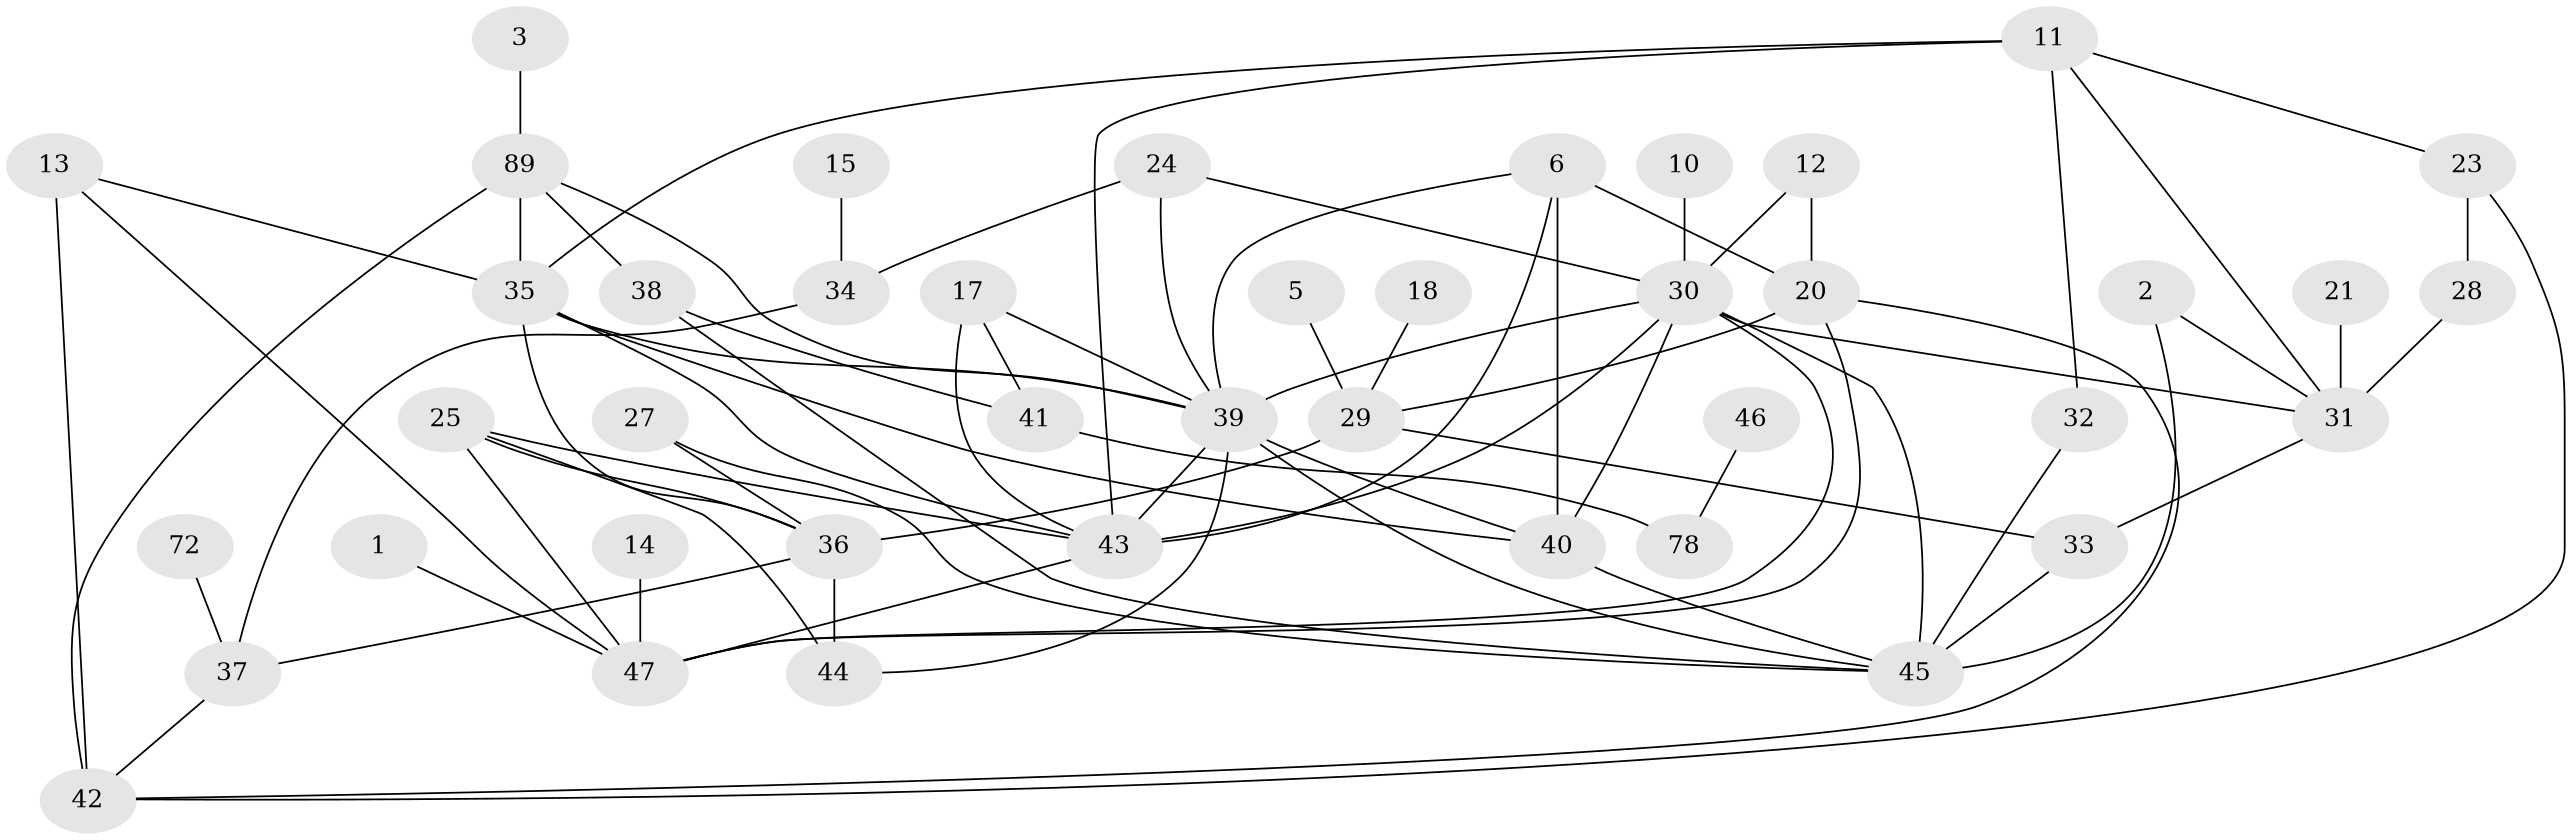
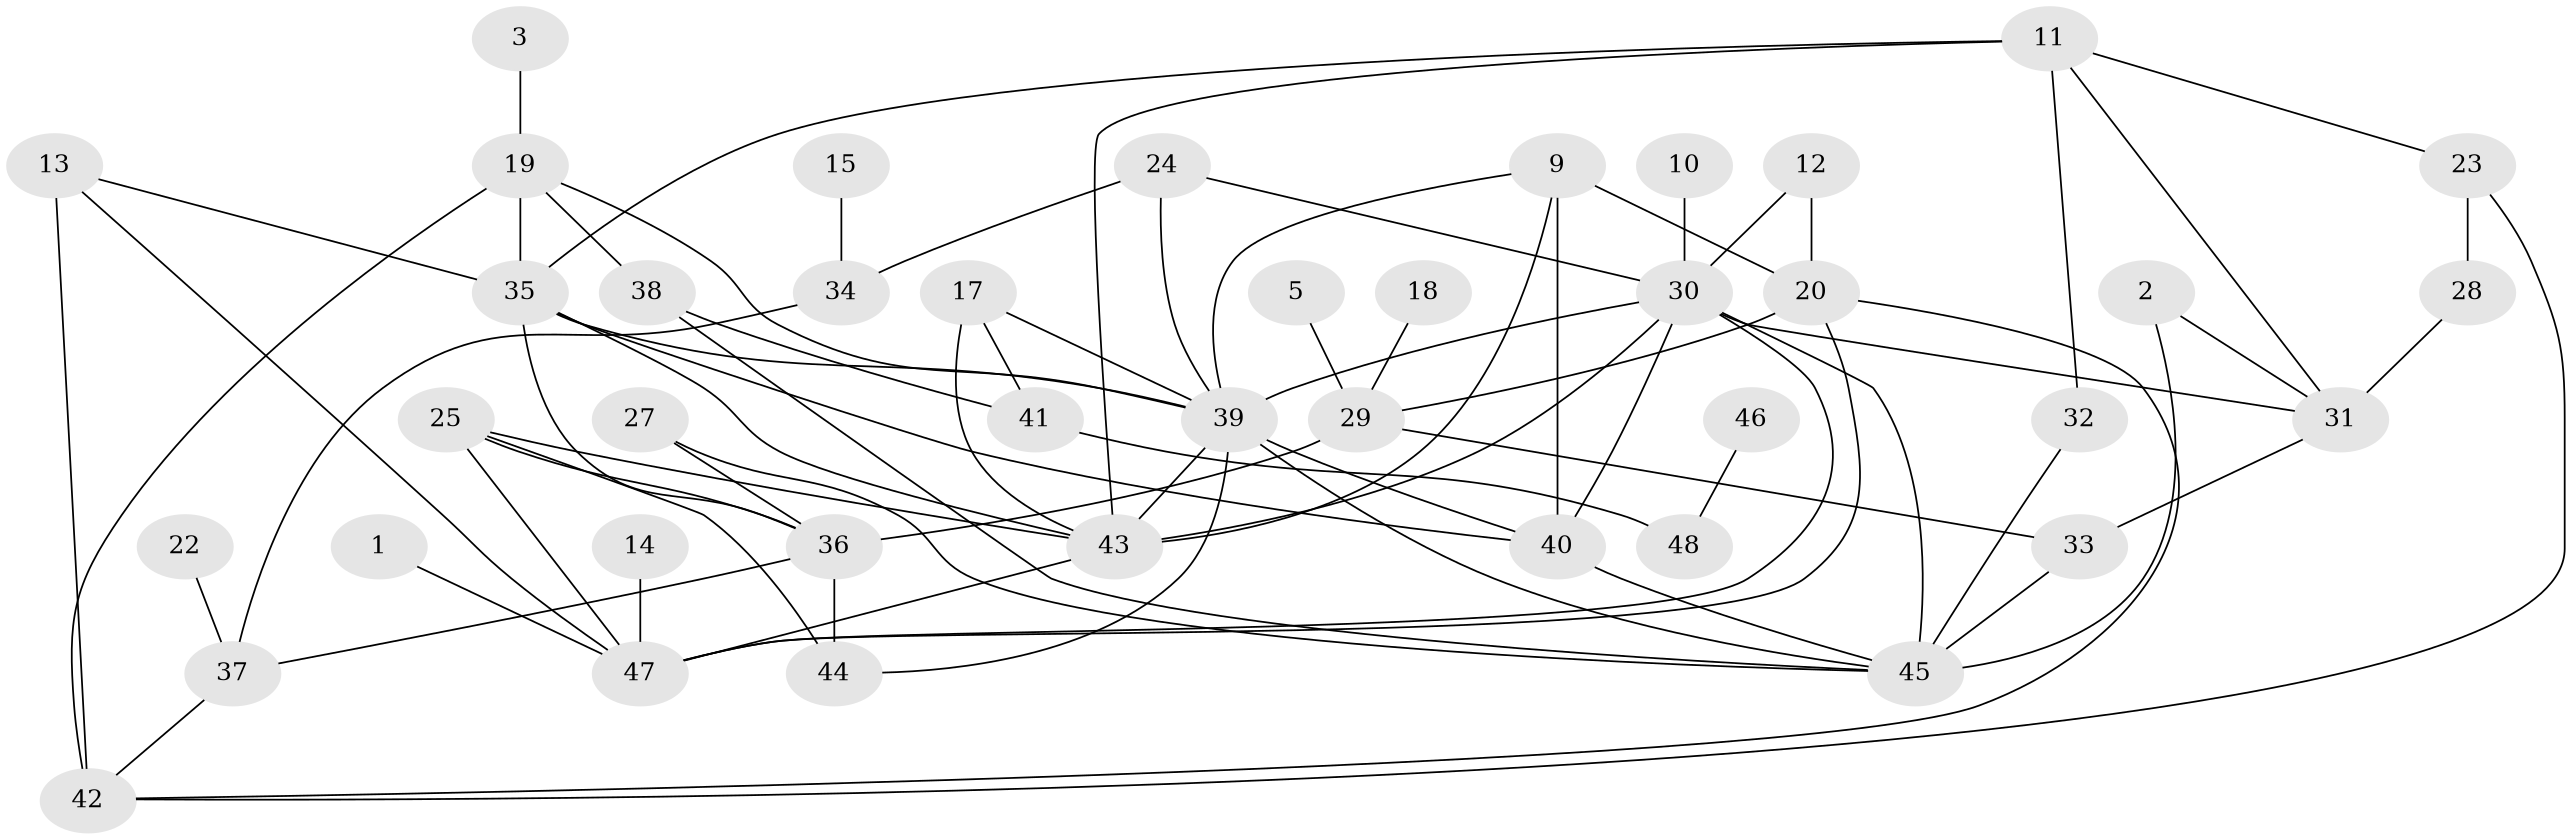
  graph {
    node [color=gray90 style=filled]
    edge [weight=1.0]
    1
    47
    2
    31
    45
    33
    39
    40
    43
    44
    3
-   19 [label=89]
+   19
    35
    42
    38
    5
    29
    36
-   6
+   6 [label=9]
    20
    10
    30
    11
    23
    32
    28
    12
    13
    14
    15
    34
    37
    17
    41
-   48 [label=78]
+   48
    18
-   21
-   22 [label=72]
+   22
    24
    25
    27
    46
    1 -- 47
    2 -- 31
    2 -- 45
    31 -- 33
    33 -- 45 [weight=2.0]
    39 -- 45
    39 -- 40 [weight=2.0]
    39 -- 43
    39 -- 44
    40 -- 45
    43 -- 47
    3 -- 19
    19 -- 39
    19 -- 35
    19 -- 42 [weight=3.0]
    19 -- 38 [weight=2.0]
    35 -- 39
    35 -- 40
    35 -- 43
    35 -- 36
    38 -- 45
    38 -- 41
    5 -- 29
    29 -- 33
    29 -- 36
    36 -- 44
    36 -- 37
    6 -- 39
    6 -- 40 [weight=2.0]
    6 -- 43
    6 -- 20
    20 -- 47
    20 -- 42
    20 -- 29
    10 -- 30
    30 -- 47
    30 -- 31
    30 -- 45
    30 -- 39
    30 -- 40 [weight=2.0]
    30 -- 43
    11 -- 31
    11 -- 43
    11 -- 35
    11 -- 23
    11 -- 32
    23 -- 42
    23 -- 28
    32 -- 45
    28 -- 31
    12 -- 20
    12 -- 30
    13 -- 47
    13 -- 35
    13 -- 42
    14 -- 47
    15 -- 34
    34 -- 37
    37 -- 42
    17 -- 39
    17 -- 43
    17 -- 41
    41 -- 48
    18 -- 29
-   21 -- 31
    22 -- 37
    24 -- 39
    24 -- 30
    24 -- 34
    25 -- 47
    25 -- 43
    25 -- 44
    25 -- 36
    27 -- 45
    27 -- 36
    46 -- 48
  }
